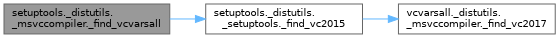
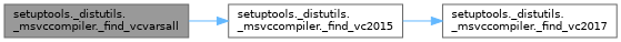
  digraph {
    rankdir=LR
    node [color=grey40 fillcolor=white fontname=Helvetica fontsize=10 shape=box style=filled]
    edge [color=steelblue1 fontname=Helvetica fontsize=10 labelfontname=Helvetica labelfontsize=10 style=solid]
    n1 [color=gray40 fillcolor=grey60 fontcolor=black height=0.2 label="setuptools._distutils.\l_msvccompiler._find_vcvarsall" width=0.4]
-   n2 [height=0.2 label="setuptools._distutils.\l_setuptools._find_vc2015" width=0.4]
-   n3 [height=0.2 label="vcvarsall._distutils.\l_msvccompiler._find_vc2017" width=0.4]
+   n2 [height=0.2 label="setuptools._distutils.\l_msvccompiler._find_vc2015" width=0.4]
+   n3 [height=0.2 label="setuptools._distutils.\l_msvccompiler._find_vc2017" width=0.4]
    n1 -> n2
    n2 -> n3
  }
